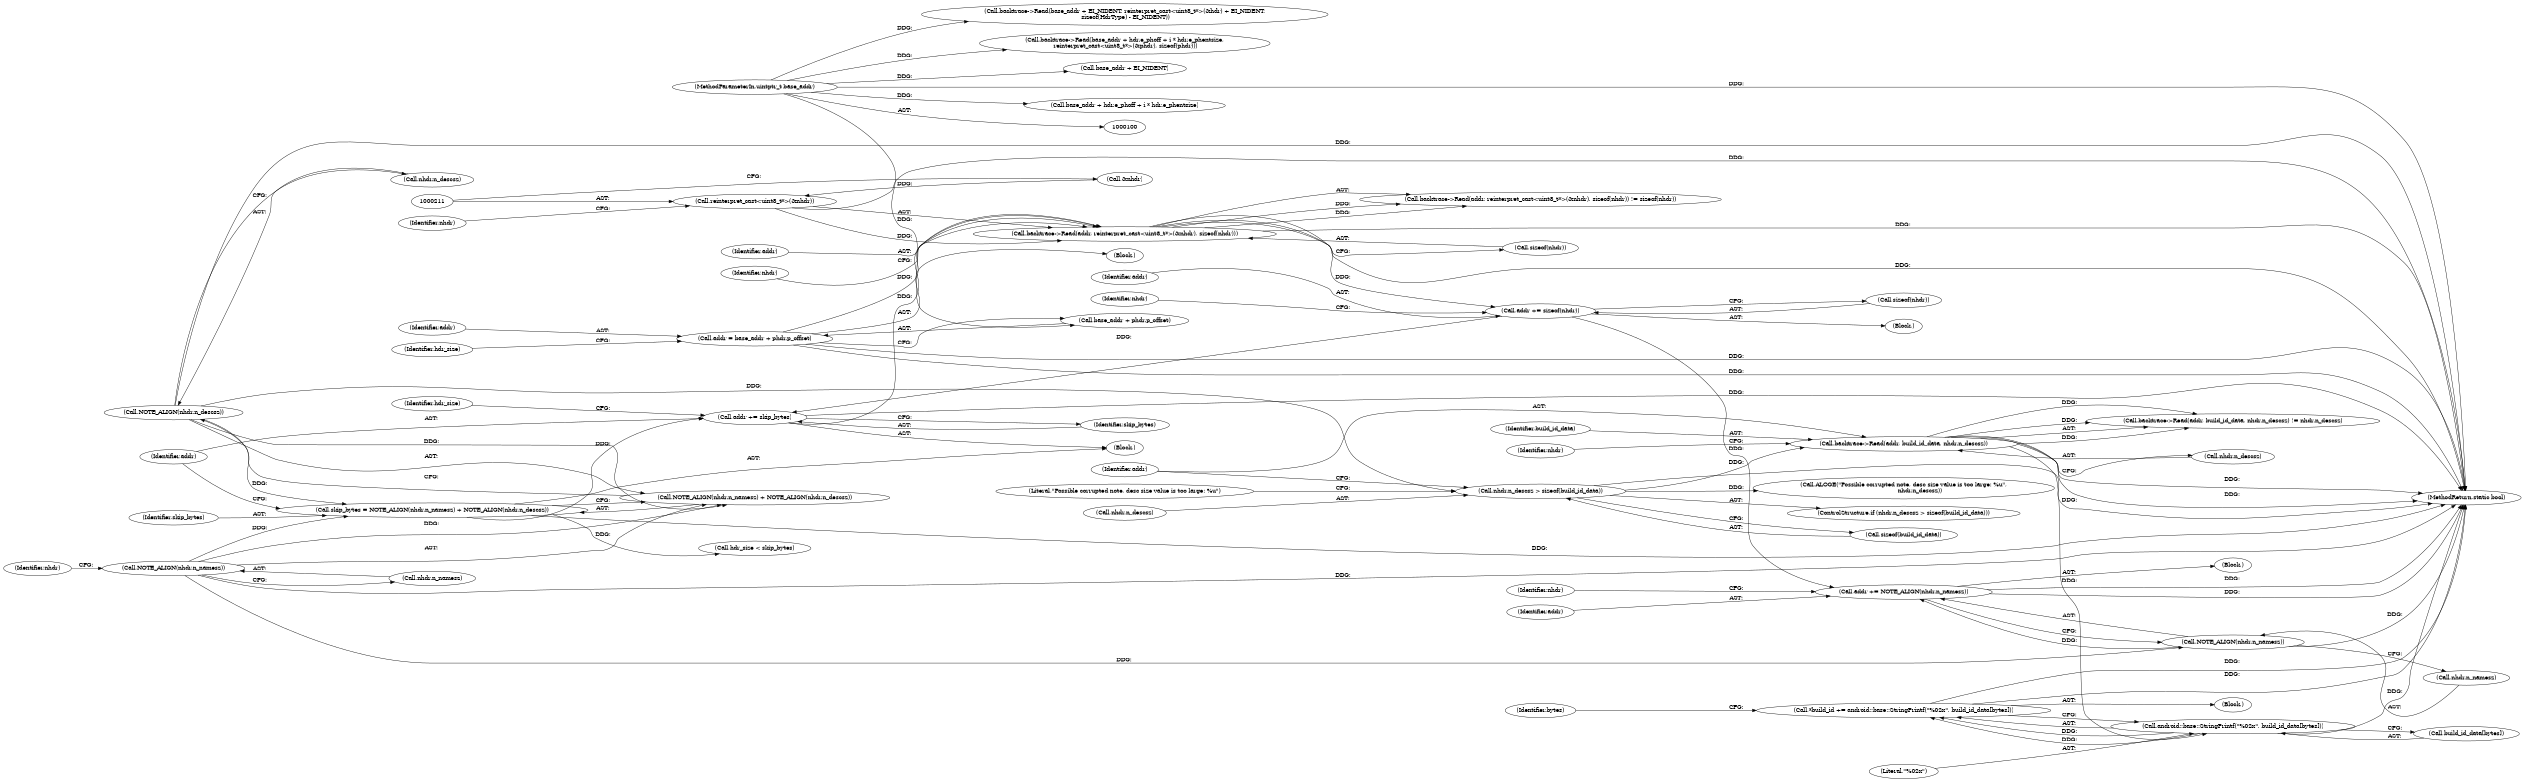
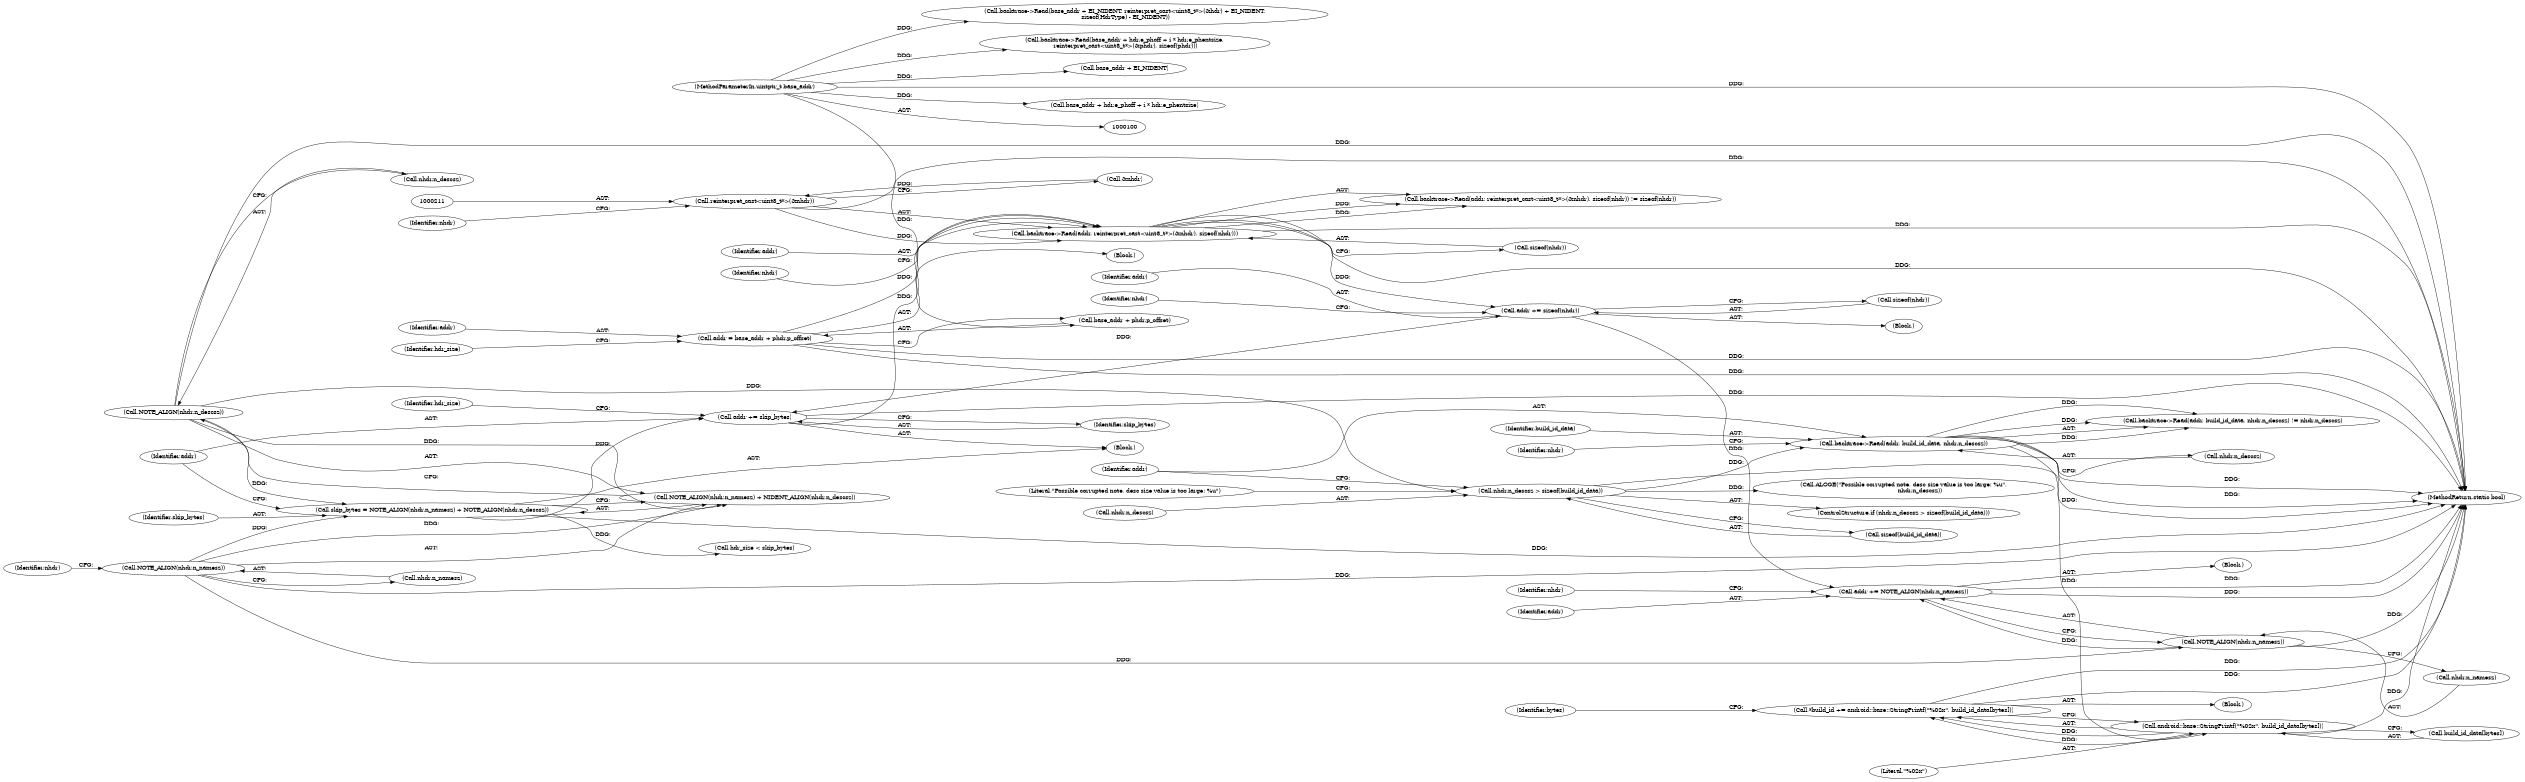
  digraph {
    rankdir=LR
    n1 [label="(Call,*build_id += android::base::StringPrintf(\"%02x\", build_id_data[bytes]))"]
    n2 [label="(Call,android::base::StringPrintf(\"%02x\", build_id_data[bytes]))"]
    n3 [label="(MethodReturn,static bool)"]
    n4 [label="(Block,)"]
    n5 [label="(Call,build_id_data[bytes])"]
    n6 [label="(Call,backtrace->Read(addr, build_id_data, nhdr.n_descsz))"]
    n7 [label="(Call,nhdr.n_descsz)"]
    n8 [label="(Call,backtrace->Read(addr, build_id_data, nhdr.n_descsz) != nhdr.n_descsz)"]
    n9 [label="(Call,addr += NOTE_ALIGN(nhdr.n_namesz))"]
    n10 [label="(Call,NOTE_ALIGN(nhdr.n_namesz))"]
    n11 [label="(Block,)"]
    n12 [label="(Call,nhdr.n_namesz)"]
    n13 [label="(Call,NOTE_ALIGN(nhdr.n_namesz))"]
    n14 [label="(Call,skip_bytes = NOTE_ALIGN(nhdr.n_namesz) + NOTE_ALIGN(nhdr.n_descsz))"]
    n15 [label="(Call,nhdr.n_namesz)"]
-   n16 [label="(Call,NOTE_ALIGN(nhdr.n_namesz) + NOTE_ALIGN(nhdr.n_descsz))"]
+   n16 [label="(Call,NOTE_ALIGN(nhdr.n_namesz) + NIDENT_ALIGN(nhdr.n_descsz))"]
    n17 [label="(Call,addr += skip_bytes)"]
    n18 [label="(Block,)"]
    n19 [label="(Call,hdr_size < skip_bytes)"]
    n20 [label="(Call,NOTE_ALIGN(nhdr.n_descsz))"]
    n21 [label="(Call,addr += sizeof(nhdr))"]
    n22 [label="(Block,)"]
    n23 [label="(Call,sizeof(nhdr))"]
    n24 [label="(Call,backtrace->Read(addr, reinterpret_cast<uint8_t*>(&nhdr), sizeof(nhdr)))"]
    n25 [label="(Identifier,skip_bytes)"]
    n26 [label="(Call,sizeof(nhdr))"]
    n27 [label="(Call,backtrace->Read(addr, reinterpret_cast<uint8_t*>(&nhdr), sizeof(nhdr)) != sizeof(nhdr))"]
    n28 [label="(Call,nhdr.n_descsz > sizeof(build_id_data))"]
    n29 [label="(Call,nhdr.n_descsz)"]
    n30 [label="(ControlStructure,if (nhdr.n_descsz > sizeof(build_id_data)))"]
    n31 [label="(Call,sizeof(build_id_data))"]
    n32 [label="(Call,ALOGE(\"Possible corrupted note, desc size value is too large: %u\",\n                  nhdr.n_descsz))"]
    n33 [label="(Call,addr = base_addr + phdr.p_offset)"]
    n34 [label="(Call,base_addr + phdr.p_offset)"]
    n35 [label="(Block,)"]
    n36 [label="(MethodParameterIn,uintptr_t base_addr)"]
    n37 [label="(Call,backtrace->Read(base_addr + EI_NIDENT, reinterpret_cast<uint8_t*>(&hdr) + EI_NIDENT,\n sizeof(HdrType) - EI_NIDENT))"]
    n38 [label="(Call,backtrace->Read(base_addr + hdr.e_phoff + i * hdr.e_phentsize,\n reinterpret_cast<uint8_t*>(&phdr), sizeof(phdr)))"]
    n39 [label="(Call,base_addr + EI_NIDENT)"]
    n40 [label="(Call,base_addr + hdr.e_phoff + i * hdr.e_phentsize)"]
    1000100
    n42 [label="(Call,reinterpret_cast<uint8_t*>(&nhdr))"]
    n43 [label="(Call,&nhdr)"]
    n44 [label="(Identifier,addr)"]
    n45 [label="(Identifier,hdr_size)"]
    n46 [label="(Identifier,nhdr)"]
    n47 [label="(Identifier,build_id_data)"]
    n48 [label="(Identifier,addr)"]
    n49 [label="(Identifier,nhdr)"]
    n50 [label="(Literal,\"Possible corrupted note, desc size value is too large: %u\")"]
    n51 [label="(Identifier,nhdr)"]
    n52 [label="(Identifier,addr)"]
    n53 [label="(Identifier,nhdr)"]
    n54 [label="(Identifier,bytes)"]
    n55 [label="(Identifier,addr)"]
    n56 [label="(Call,nhdr.n_descsz)"]
    n57 [label="(Identifier,addr)"]
    n58 [label="(Identifier,hdr_size)"]
    n59 [label="(Identifier,nhdr)"]
    n60 [label="(Literal,\"%02x\")"]
    n61 [label="(Identifier,skip_bytes)"]
    n62 [label="(Identifier,addr)"]
    n63 [label="(Identifier,nhdr)"]
    1000211
    n1 -> n2 [label="CFG: "]
    n1 -> n3 [label="DDG: "]
    n1 -> n3 [label="DDG: "]
    n1 -> n4 [label="AST: "]
    n2 -> n1 [label="AST: "]
    n2 -> n1 [label="DDG: "]
    n2 -> n1 [label="DDG: "]
    n2 -> n3 [label="DDG: "]
    n2 -> n5 [label="CFG: "]
    n5 -> n2 [label="AST: "]
    n6 -> n2 [label="DDG: "]
    n6 -> n3 [label="DDG: "]
    n6 -> n3 [label="DDG: "]
    n6 -> n7 [label="CFG: "]
    n6 -> n8 [label="AST: "]
    n6 -> n8 [label="DDG: "]
    n6 -> n8 [label="DDG: "]
    n6 -> n8 [label="DDG: "]
    n7 -> n6 [label="AST: "]
    n9 -> n3 [label="DDG: "]
    n9 -> n3 [label="DDG: "]
    n9 -> n10 [label="CFG: "]
    n9 -> n11 [label="AST: "]
    n10 -> n3 [label="DDG: "]
    n10 -> n9 [label="AST: "]
    n10 -> n9 [label="DDG: "]
    n10 -> n12 [label="CFG: "]
    n12 -> n10 [label="AST: "]
    n13 -> n3 [label="DDG: "]
    n13 -> n10 [label="DDG: "]
    n13 -> n14 [label="DDG: "]
    n13 -> n15 [label="CFG: "]
    n13 -> n16 [label="AST: "]
    n13 -> n16 [label="DDG: "]
    n14 -> n3 [label="DDG: "]
    n14 -> n16 [label="CFG: "]
    n14 -> n17 [label="DDG: "]
    n14 -> n18 [label="AST: "]
    n14 -> n19 [label="DDG: "]
    n15 -> n13 [label="AST: "]
    n16 -> n14 [label="AST: "]
    n16 -> n20 [label="CFG: "]
    n17 -> n3 [label="DDG: "]
    n17 -> n18 [label="AST: "]
    n17 -> n24 [label="DDG: "]
    n17 -> n25 [label="CFG: "]
    n20 -> n3 [label="DDG: "]
    n20 -> n14 [label="DDG: "]
    n20 -> n16 [label="AST: "]
    n20 -> n16 [label="DDG: "]
    n20 -> n28 [label="DDG: "]
    n20 -> n29 [label="CFG: "]
    n21 -> n9 [label="DDG: "]
    n21 -> n17 [label="DDG: "]
    n21 -> n22 [label="AST: "]
    n21 -> n23 [label="CFG: "]
    n23 -> n21 [label="AST: "]
    n24 -> n3 [label="DDG: "]
    n24 -> n3 [label="DDG: "]
    n24 -> n21 [label="DDG: "]
    n24 -> n26 [label="CFG: "]
    n24 -> n27 [label="AST: "]
    n24 -> n27 [label="DDG: "]
    n24 -> n27 [label="DDG: "]
    n25 -> n17 [label="AST: "]
    n26 -> n24 [label="AST: "]
    n28 -> n3 [label="DDG: "]
    n28 -> n6 [label="DDG: "]
    n28 -> n30 [label="AST: "]
    n28 -> n31 [label="CFG: "]
    n28 -> n32 [label="DDG: "]
    n29 -> n20 [label="AST: "]
    n31 -> n28 [label="AST: "]
    n33 -> n3 [label="DDG: "]
    n33 -> n3 [label="DDG: "]
    n33 -> n24 [label="DDG: "]
    n33 -> n34 [label="CFG: "]
    n33 -> n35 [label="AST: "]
    n34 -> n33 [label="AST: "]
    n36 -> n3 [label="DDG: "]
    n36 -> n34 [label="DDG: "]
    n36 -> n37 [label="DDG: "]
    n36 -> n38 [label="DDG: "]
    n36 -> n39 [label="DDG: "]
    n36 -> n40 [label="DDG: "]
    n36 -> 1000100 [label="AST: "]
    n42 -> n3 [label="DDG: "]
    n42 -> n24 [label="AST: "]
    n42 -> n24 [label="DDG: "]
-   1000211 -> n43 [label="CFG: "]
+   n42 -> n43 [label="CFG: "]
    n43 -> n42 [label="DDG: "]
    n44 -> n9 [label="AST: "]
    n45 -> n17 [label="CFG: "]
    n46 -> n6 [label="CFG: "]
    n47 -> n6 [label="AST: "]
    n48 -> n24 [label="AST: "]
    n49 -> n24 [label="CFG: "]
    n50 -> n28 [label="CFG: "]
    n51 -> n21 [label="CFG: "]
    n52 -> n33 [label="AST: "]
    n53 -> n13 [label="CFG: "]
    n54 -> n1 [label="CFG: "]
    n55 -> n6 [label="AST: "]
    n55 -> n28 [label="CFG: "]
    n56 -> n28 [label="AST: "]
    n57 -> n21 [label="AST: "]
    n58 -> n33 [label="CFG: "]
    n59 -> n9 [label="CFG: "]
    n60 -> n2 [label="AST: "]
    n61 -> n14 [label="AST: "]
    n62 -> n14 [label="CFG: "]
    n62 -> n17 [label="AST: "]
    n63 -> n42 [label="CFG: "]
    1000211 -> n42 [label="AST: "]
  }
